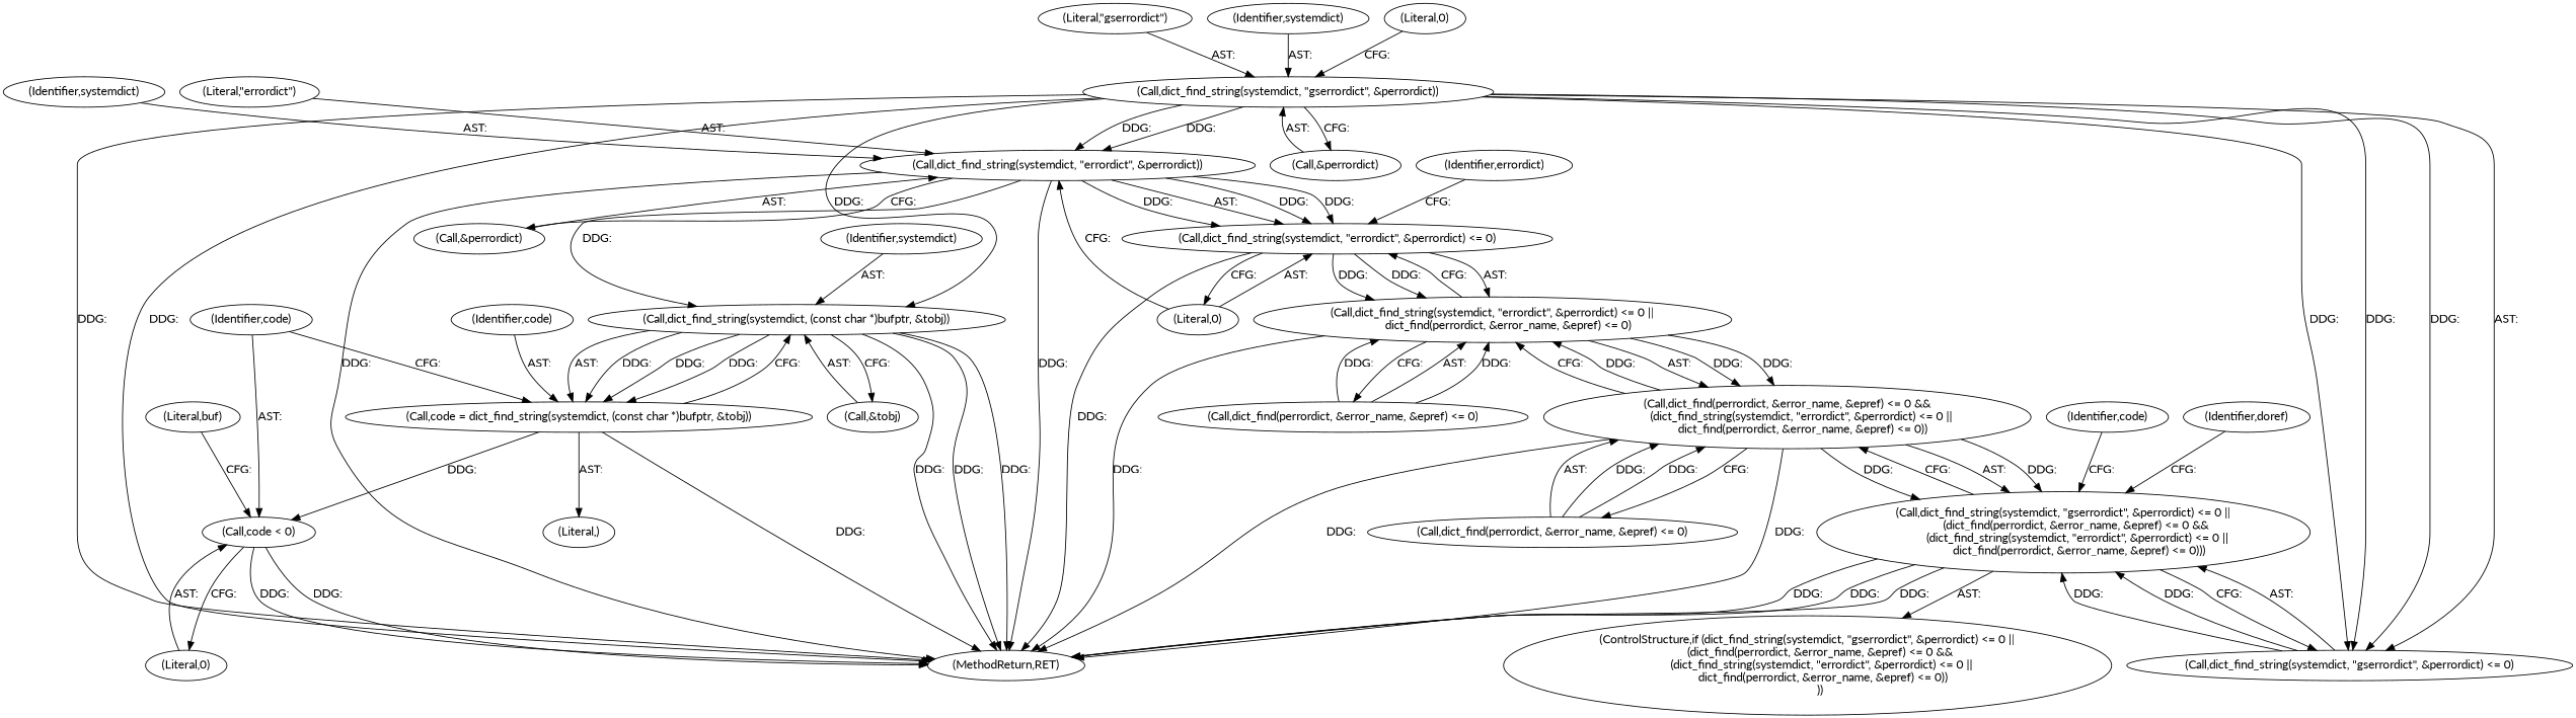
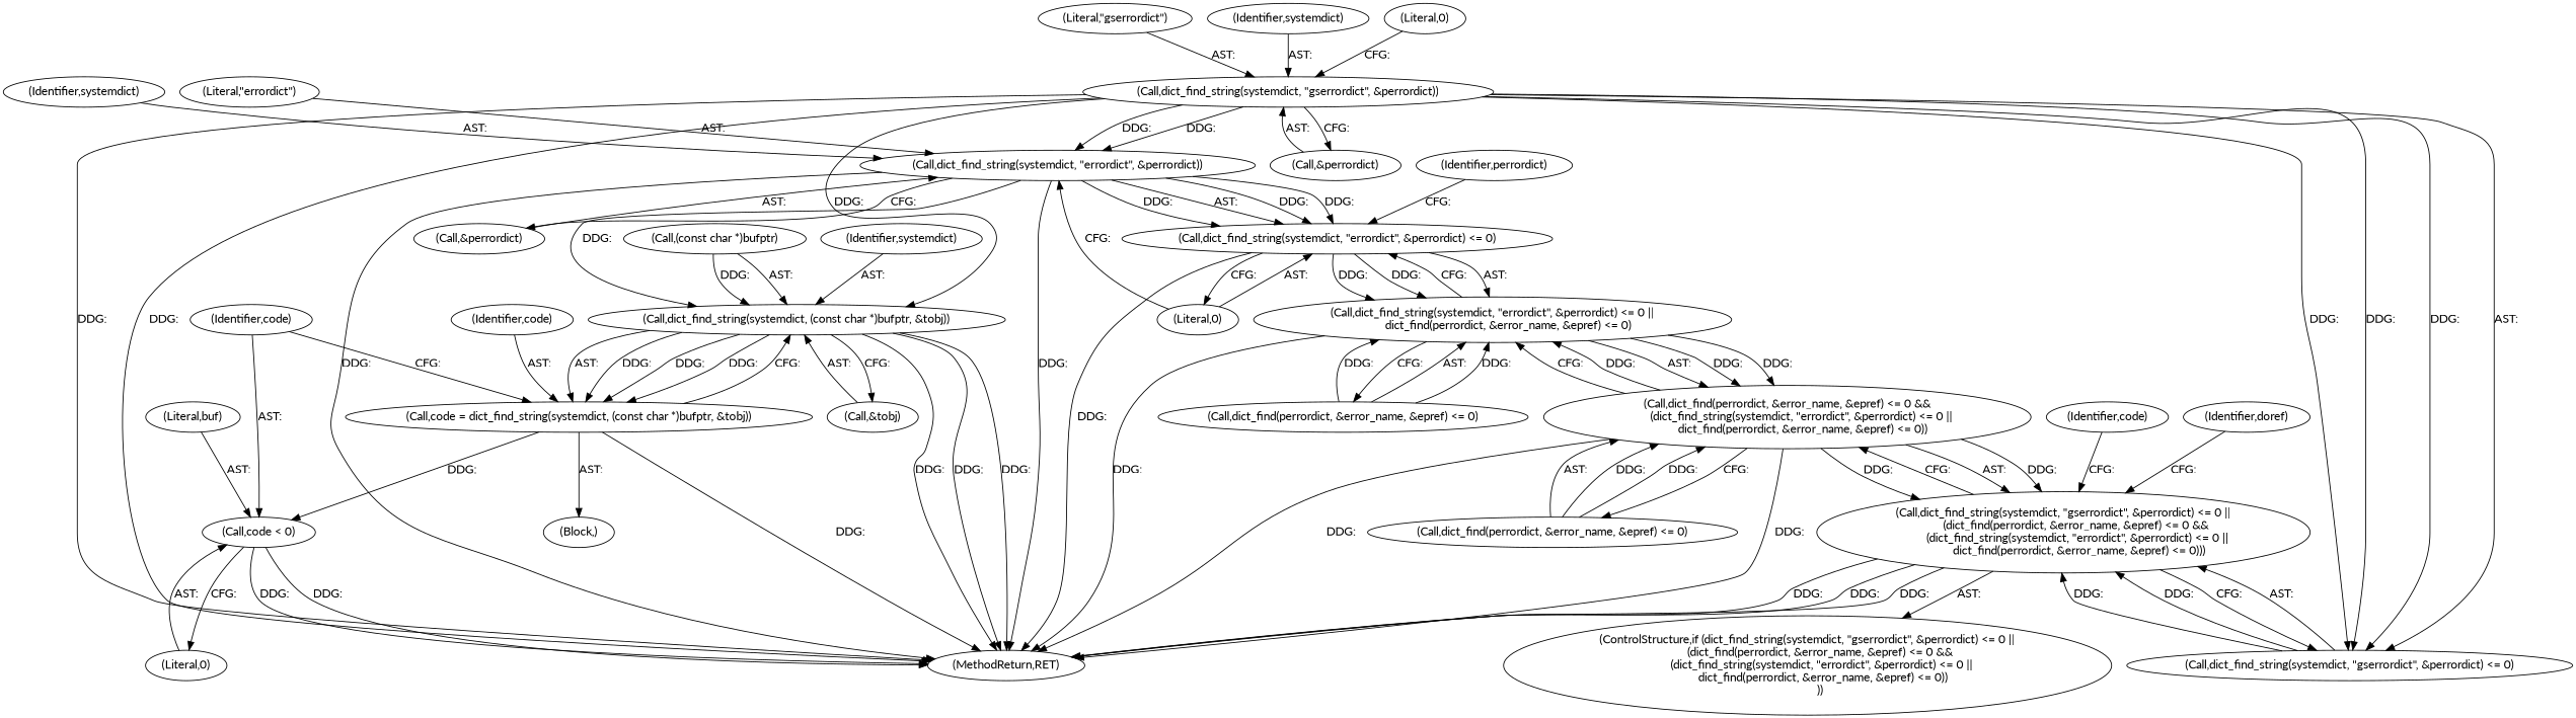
  digraph {
    fontname=Lato
    node [fontname=Lato]
    edge [fontname=Lato]
    n1 [label="(Call,dict_find_string(systemdict, \"errordict\", &perrordict))"]
    n2 [label="(Call,dict_find_string(systemdict, \"errordict\", &perrordict) <= 0)"]
    n3 [label="(Call,dict_find_string(systemdict, (const char *)bufptr, &tobj))"]
    n4 [label="(MethodReturn,RET)"]
    n5 [label="(Call,&perrordict)"]
    n6 [label="(Call,dict_find_string(systemdict, \"errordict\", &perrordict) <= 0 ||\n          dict_find(perrordict, &error_name, &epref) <= 0)"]
    n7 [label="(Literal,0)"]
    n8 [label="(Call,code = dict_find_string(systemdict, (const char *)bufptr, &tobj))"]
    n9 [label="(Call,&tobj)"]
    n10 [label="(Call,dict_find_string(systemdict, \"gserrordict\", &perrordict))"]
    n11 [label="(Call,dict_find_string(systemdict, \"gserrordict\", &perrordict) <= 0)"]
    n12 [label="(Call,&perrordict)"]
    n13 [label="(Call,dict_find_string(systemdict, \"gserrordict\", &perrordict) <= 0 ||\n        (dict_find(perrordict, &error_name, &epref) <= 0 &&\n         (dict_find_string(systemdict, \"errordict\", &perrordict) <= 0 ||\n          dict_find(perrordict, &error_name, &epref) <= 0)))"]
    n14 [label="(Call,dict_find(perrordict, &error_name, &epref) <= 0 &&\n         (dict_find_string(systemdict, \"errordict\", &perrordict) <= 0 ||\n          dict_find(perrordict, &error_name, &epref) <= 0))"]
    n15 [label="(Call,dict_find(perrordict, &error_name, &epref) <= 0)"]
    n16 [label="(Call,dict_find(perrordict, &error_name, &epref) <= 0)"]
    n17 [label="(ControlStructure,if (dict_find_string(systemdict, \"gserrordict\", &perrordict) <= 0 ||\n        (dict_find(perrordict, &error_name, &epref) <= 0 &&\n         (dict_find_string(systemdict, \"errordict\", &perrordict) <= 0 ||\n          dict_find(perrordict, &error_name, &epref) <= 0))\n        ))"]
    n18 [label="(Call,code < 0)"]
-   n19 [label="(Literal,)"]
+   n19 [label="(Block,)"]
    n20 [label="(Literal,0)"]
    n21 [label="(Literal,\"gserrordict\")"]
    n22 [label="(Identifier,systemdict)"]
    n23 [label="(Identifier,systemdict)"]
    n24 [label="(Literal,buf)"]
    n25 [label="(Identifier,code)"]
    n26 [label="(Identifier,systemdict)"]
+   n27 [label="(Call,(const char *)bufptr)"]
    n28 [label="(Identifier,code)"]
    n29 [label="(Literal,0)"]
    n30 [label="(Identifier,doref)"]
    n31 [label="(Identifier,code)"]
-   n32 [label="(Identifier,errordict)"]
+   n32 [label="(Identifier,perrordict)"]
    n33 [label="(Literal,\"errordict\")"]
    n1 -> n2 [label="AST: "]
    n1 -> n2 [label="DDG: "]
    n1 -> n2 [label="DDG: "]
    n1 -> n2 [label="DDG: "]
    n1 -> n3 [label="DDG: "]
    n1 -> n4 [label="DDG: "]
    n1 -> n4 [label="DDG: "]
    n1 -> n5 [label="CFG: "]
    n2 -> n4 [label="DDG: "]
    n2 -> n6 [label="AST: "]
    n2 -> n6 [label="DDG: "]
    n2 -> n6 [label="DDG: "]
    n2 -> n7 [label="CFG: "]
    n3 -> n4 [label="DDG: "]
    n3 -> n4 [label="DDG: "]
    n3 -> n4 [label="DDG: "]
    n3 -> n8 [label="AST: "]
    n3 -> n8 [label="DDG: "]
    n3 -> n8 [label="DDG: "]
    n3 -> n8 [label="DDG: "]
    n3 -> n9 [label="CFG: "]
    n5 -> n1 [label="AST: "]
    n6 -> n2 [label="CFG: "]
    n6 -> n4 [label="DDG: "]
    n6 -> n14 [label="AST: "]
    n6 -> n14 [label="DDG: "]
    n6 -> n14 [label="DDG: "]
    n6 -> n15 [label="CFG: "]
    n7 -> n1 [label="CFG: "]
    n7 -> n2 [label="AST: "]
    n8 -> n3 [label="CFG: "]
    n8 -> n4 [label="DDG: "]
    n8 -> n18 [label="DDG: "]
    n8 -> n19 [label="AST: "]
    n9 -> n3 [label="AST: "]
    n10 -> n1 [label="DDG: "]
    n10 -> n1 [label="DDG: "]
    n10 -> n3 [label="DDG: "]
    n10 -> n4 [label="DDG: "]
    n10 -> n4 [label="DDG: "]
    n10 -> n11 [label="AST: "]
    n10 -> n11 [label="DDG: "]
    n10 -> n11 [label="DDG: "]
    n10 -> n11 [label="DDG: "]
    n10 -> n12 [label="CFG: "]
    n11 -> n13 [label="AST: "]
    n11 -> n13 [label="DDG: "]
    n11 -> n13 [label="DDG: "]
    n12 -> n10 [label="AST: "]
    n13 -> n4 [label="DDG: "]
    n13 -> n4 [label="DDG: "]
    n13 -> n4 [label="DDG: "]
    n13 -> n11 [label="CFG: "]
    n13 -> n14 [label="CFG: "]
    n13 -> n17 [label="AST: "]
    n14 -> n4 [label="DDG: "]
    n14 -> n4 [label="DDG: "]
    n14 -> n6 [label="CFG: "]
    n14 -> n6 [label="DDG: "]
    n14 -> n13 [label="AST: "]
    n14 -> n13 [label="DDG: "]
    n14 -> n13 [label="DDG: "]
    n14 -> n16 [label="CFG: "]
    n15 -> n6 [label="AST: "]
    n15 -> n6 [label="DDG: "]
    n15 -> n6 [label="DDG: "]
    n16 -> n14 [label="AST: "]
    n16 -> n14 [label="DDG: "]
    n16 -> n14 [label="DDG: "]
    n18 -> n4 [label="DDG: "]
    n18 -> n4 [label="DDG: "]
    n18 -> n20 [label="CFG: "]
    n20 -> n18 [label="AST: "]
    n21 -> n10 [label="AST: "]
    n22 -> n10 [label="AST: "]
    n23 -> n1 [label="AST: "]
-   n24 -> n18 [label="CFG: "]
+   n24 -> n18 [label="AST: "]
    n25 -> n8 [label="CFG: "]
    n25 -> n18 [label="AST: "]
    n26 -> n3 [label="AST: "]
+   n27 -> n3 [label="AST: "]
+   n27 -> n3 [label="DDG: "]
    n28 -> n13 [label="CFG: "]
    n29 -> n10 [label="CFG: "]
    n30 -> n13 [label="CFG: "]
    n31 -> n8 [label="AST: "]
    n32 -> n2 [label="CFG: "]
    n33 -> n1 [label="AST: "]
  }
